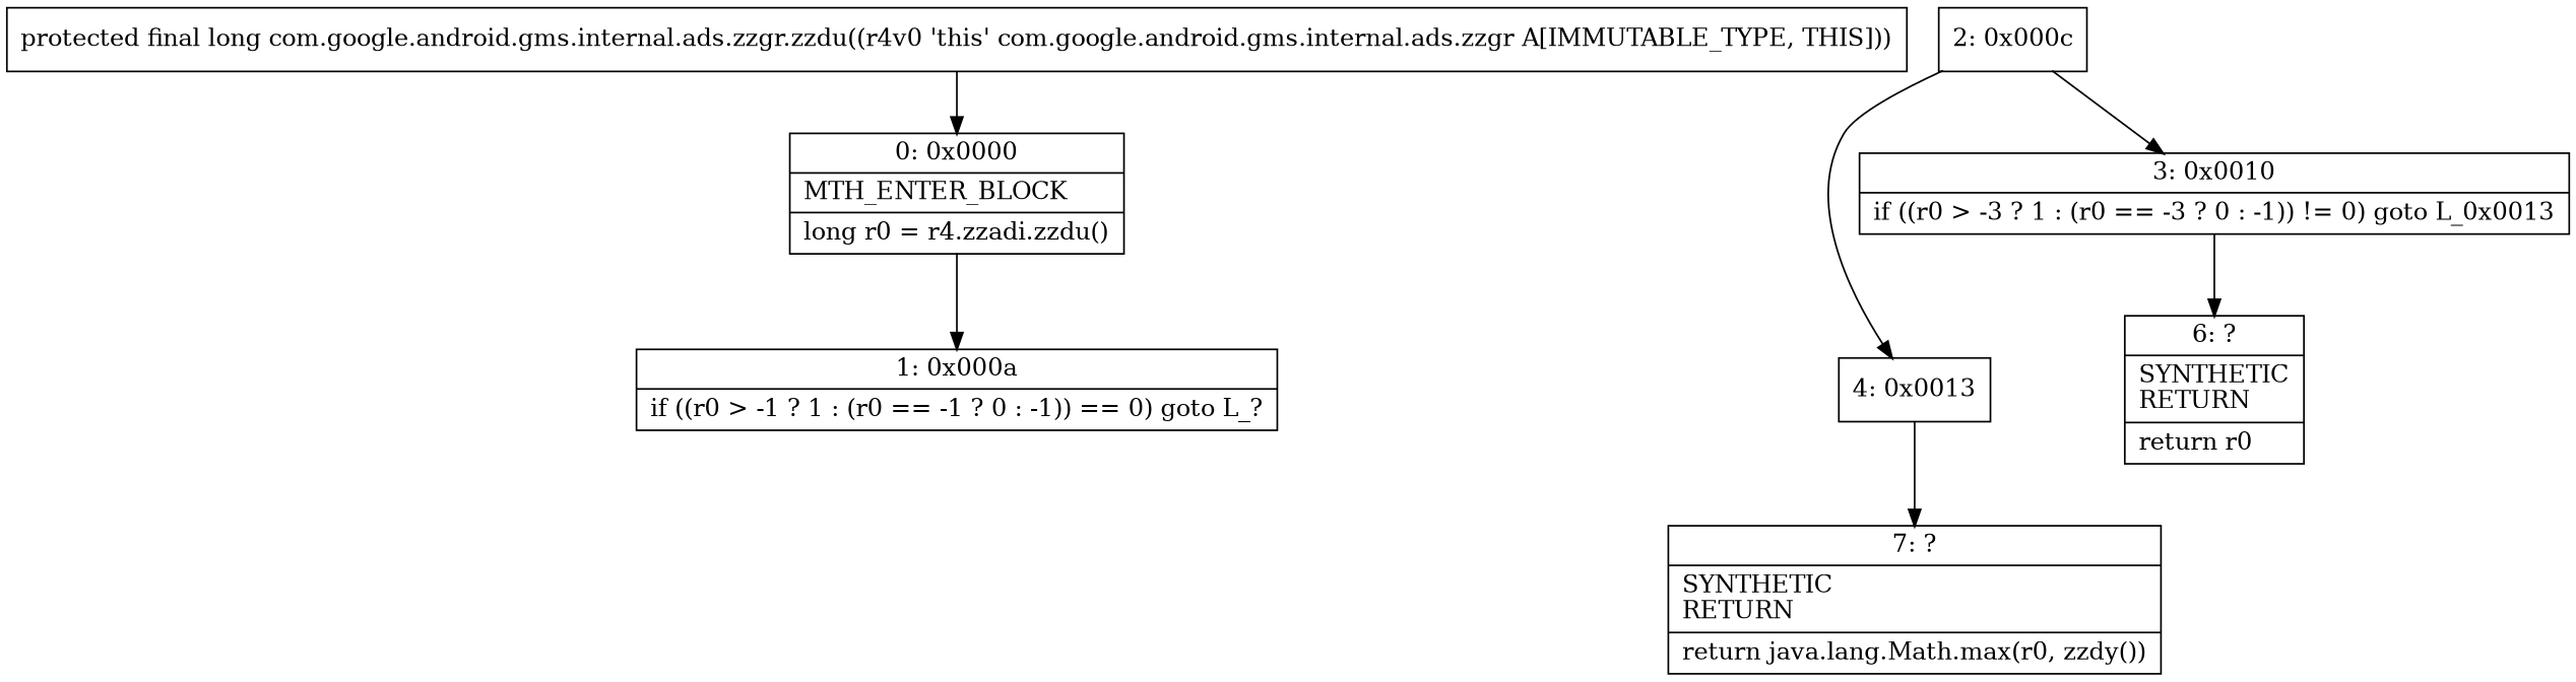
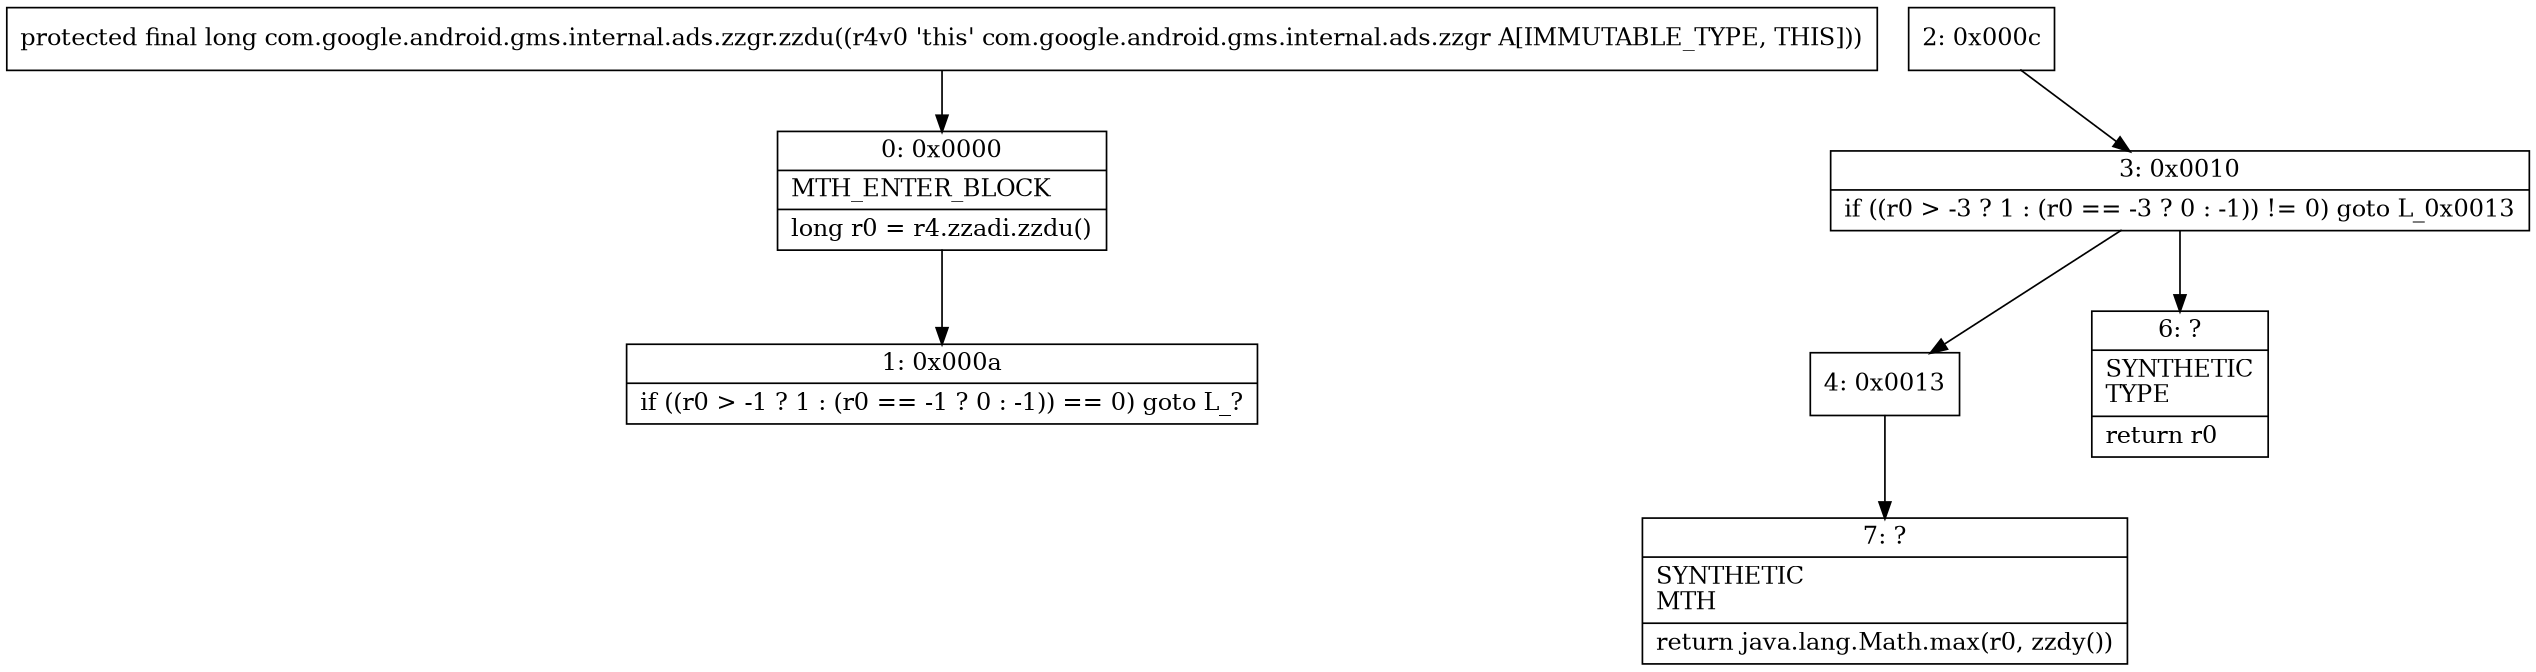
  digraph {
    node [shape=record]
    n1 [label="{0\:\ 0x0000|MTH_ENTER_BLOCK\l|long r0 = r4.zzadi.zzdu()\l}"]
    n2 [label="{1\:\ 0x000a|if ((r0 \> \-1 ? 1 : (r0 == \-1 ? 0 : \-1)) == 0) goto L_?\l}"]
    n3 [label="{2\:\ 0x000c}"]
    n4 [label="{3\:\ 0x0010|if ((r0 \> \-3 ? 1 : (r0 == \-3 ? 0 : \-1)) != 0) goto L_0x0013\l}"]
    n5 [label="{4\:\ 0x0013}"]
-   n6 [label="{6\:\ ?|SYNTHETIC\lRETURN\l|return r0\l}"]
-   n7 [label="{7\:\ ?|SYNTHETIC\lRETURN\l|return java.lang.Math.max(r0, zzdy())\l}"]
+   n6 [label="{6\:\ ?|SYNTHETIC\lTYPE\l|return r0\l}"]
+   n7 [label="{7\:\ ?|SYNTHETIC\lMTH\l|return java.lang.Math.max(r0, zzdy())\l}"]
    n8 [label="{protected final long com.google.android.gms.internal.ads.zzgr.zzdu((r4v0 'this' com.google.android.gms.internal.ads.zzgr A[IMMUTABLE_TYPE, THIS])) }"]
    n1 -> n2
    n3 -> n4
-   n3 -> n5
+   n4 -> n5
    n4 -> n6 [style=solid]
    n5 -> n7
    n8 -> n1
  }
